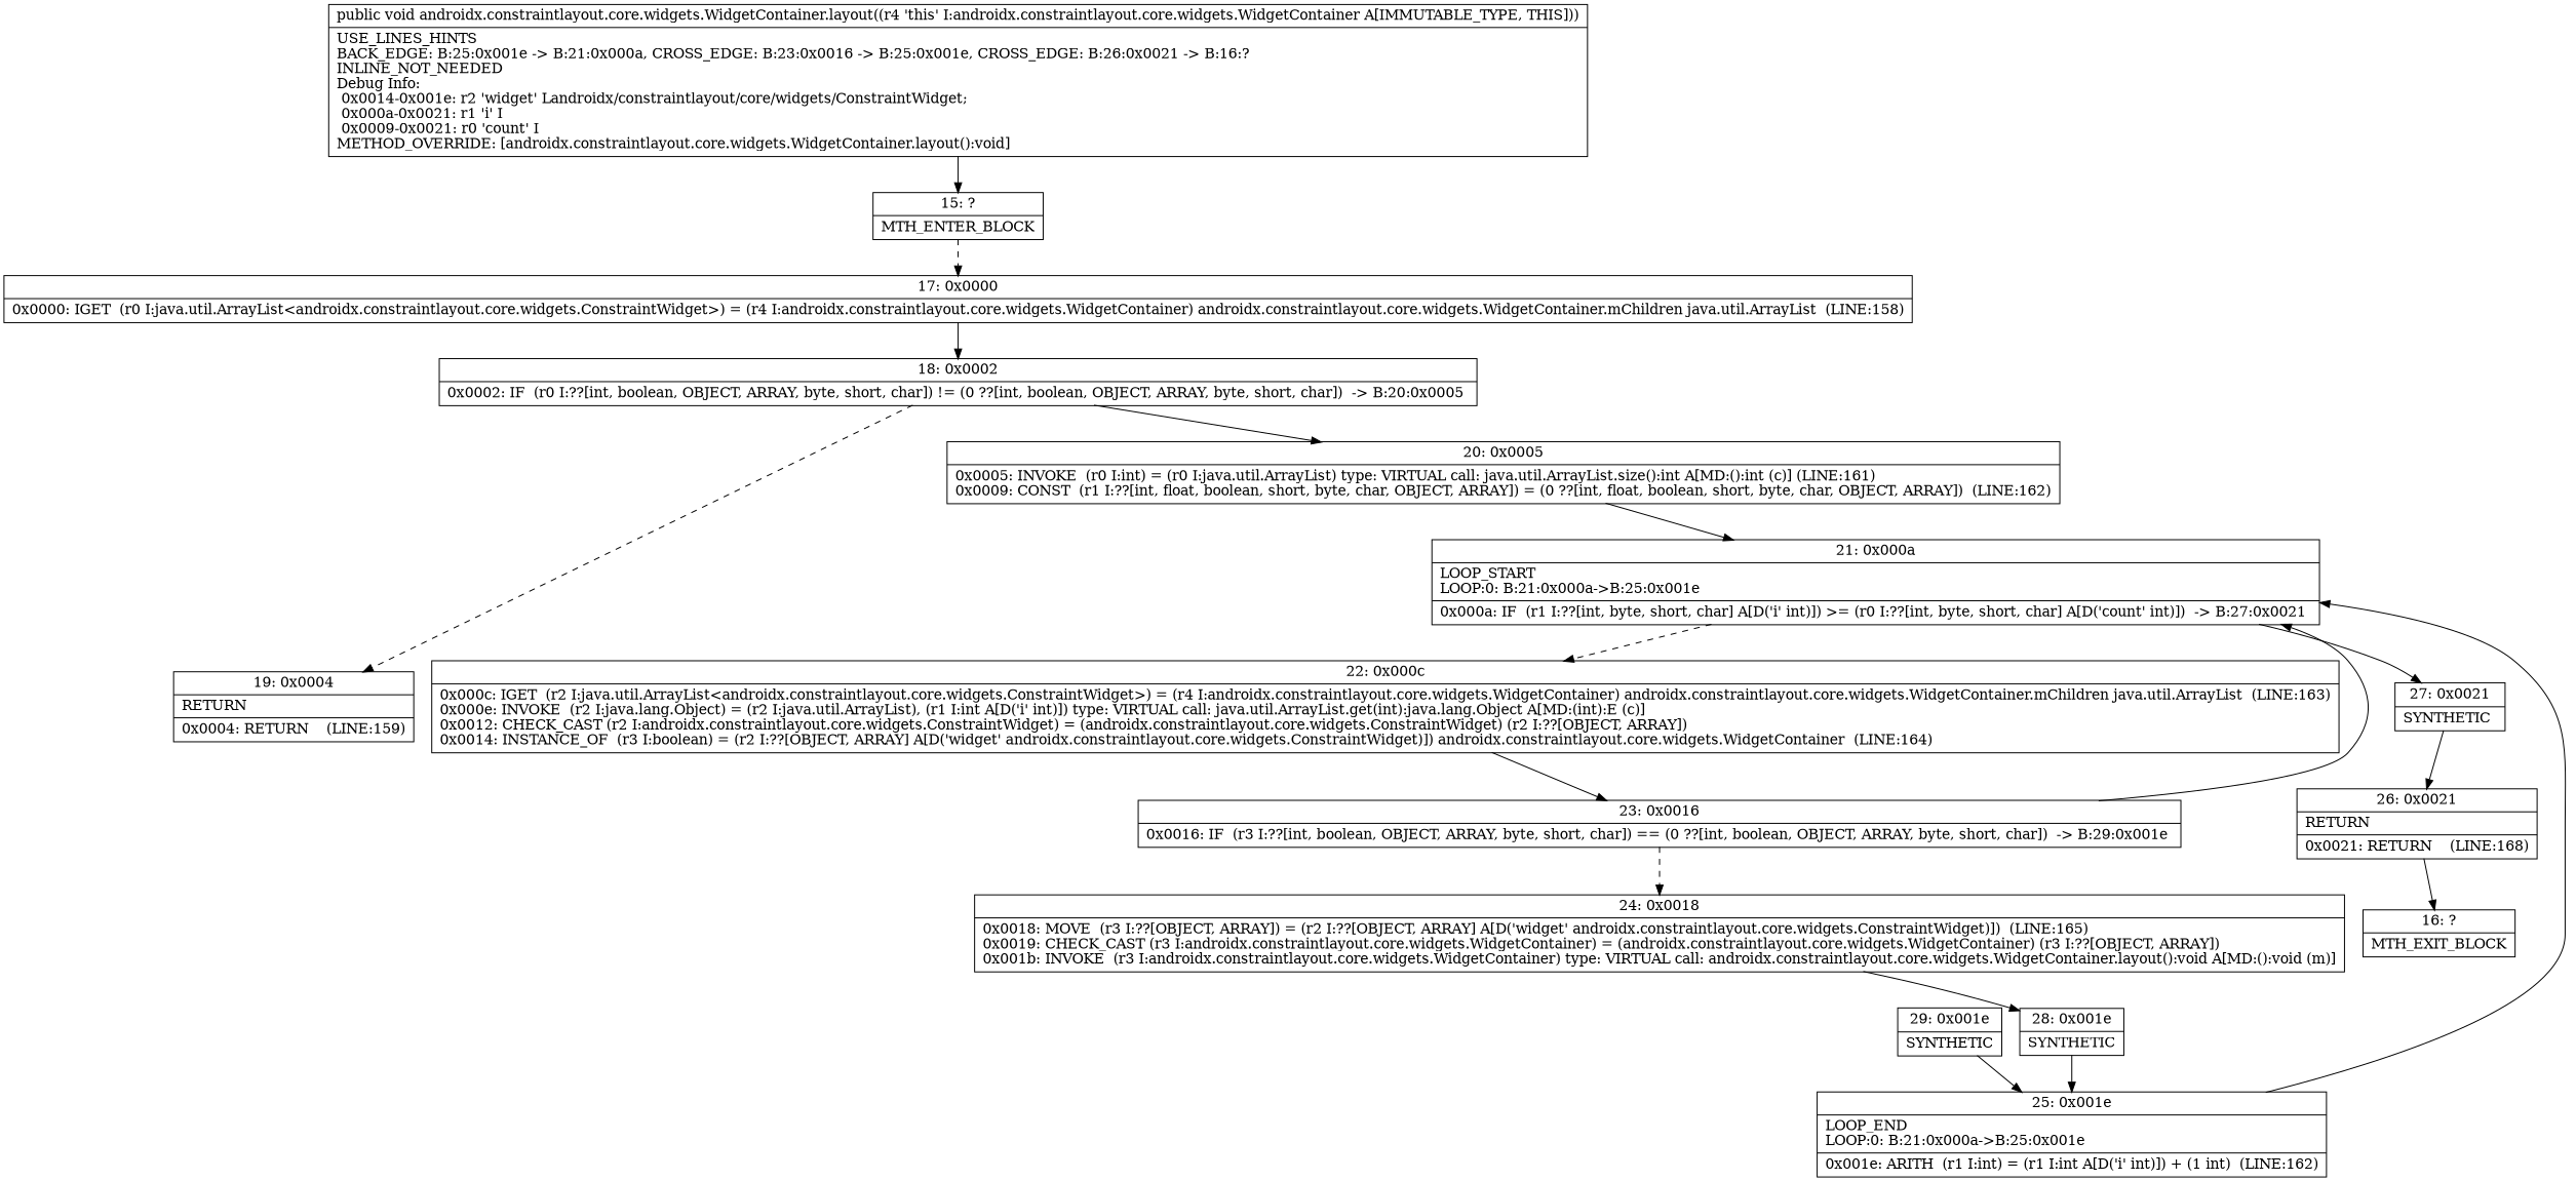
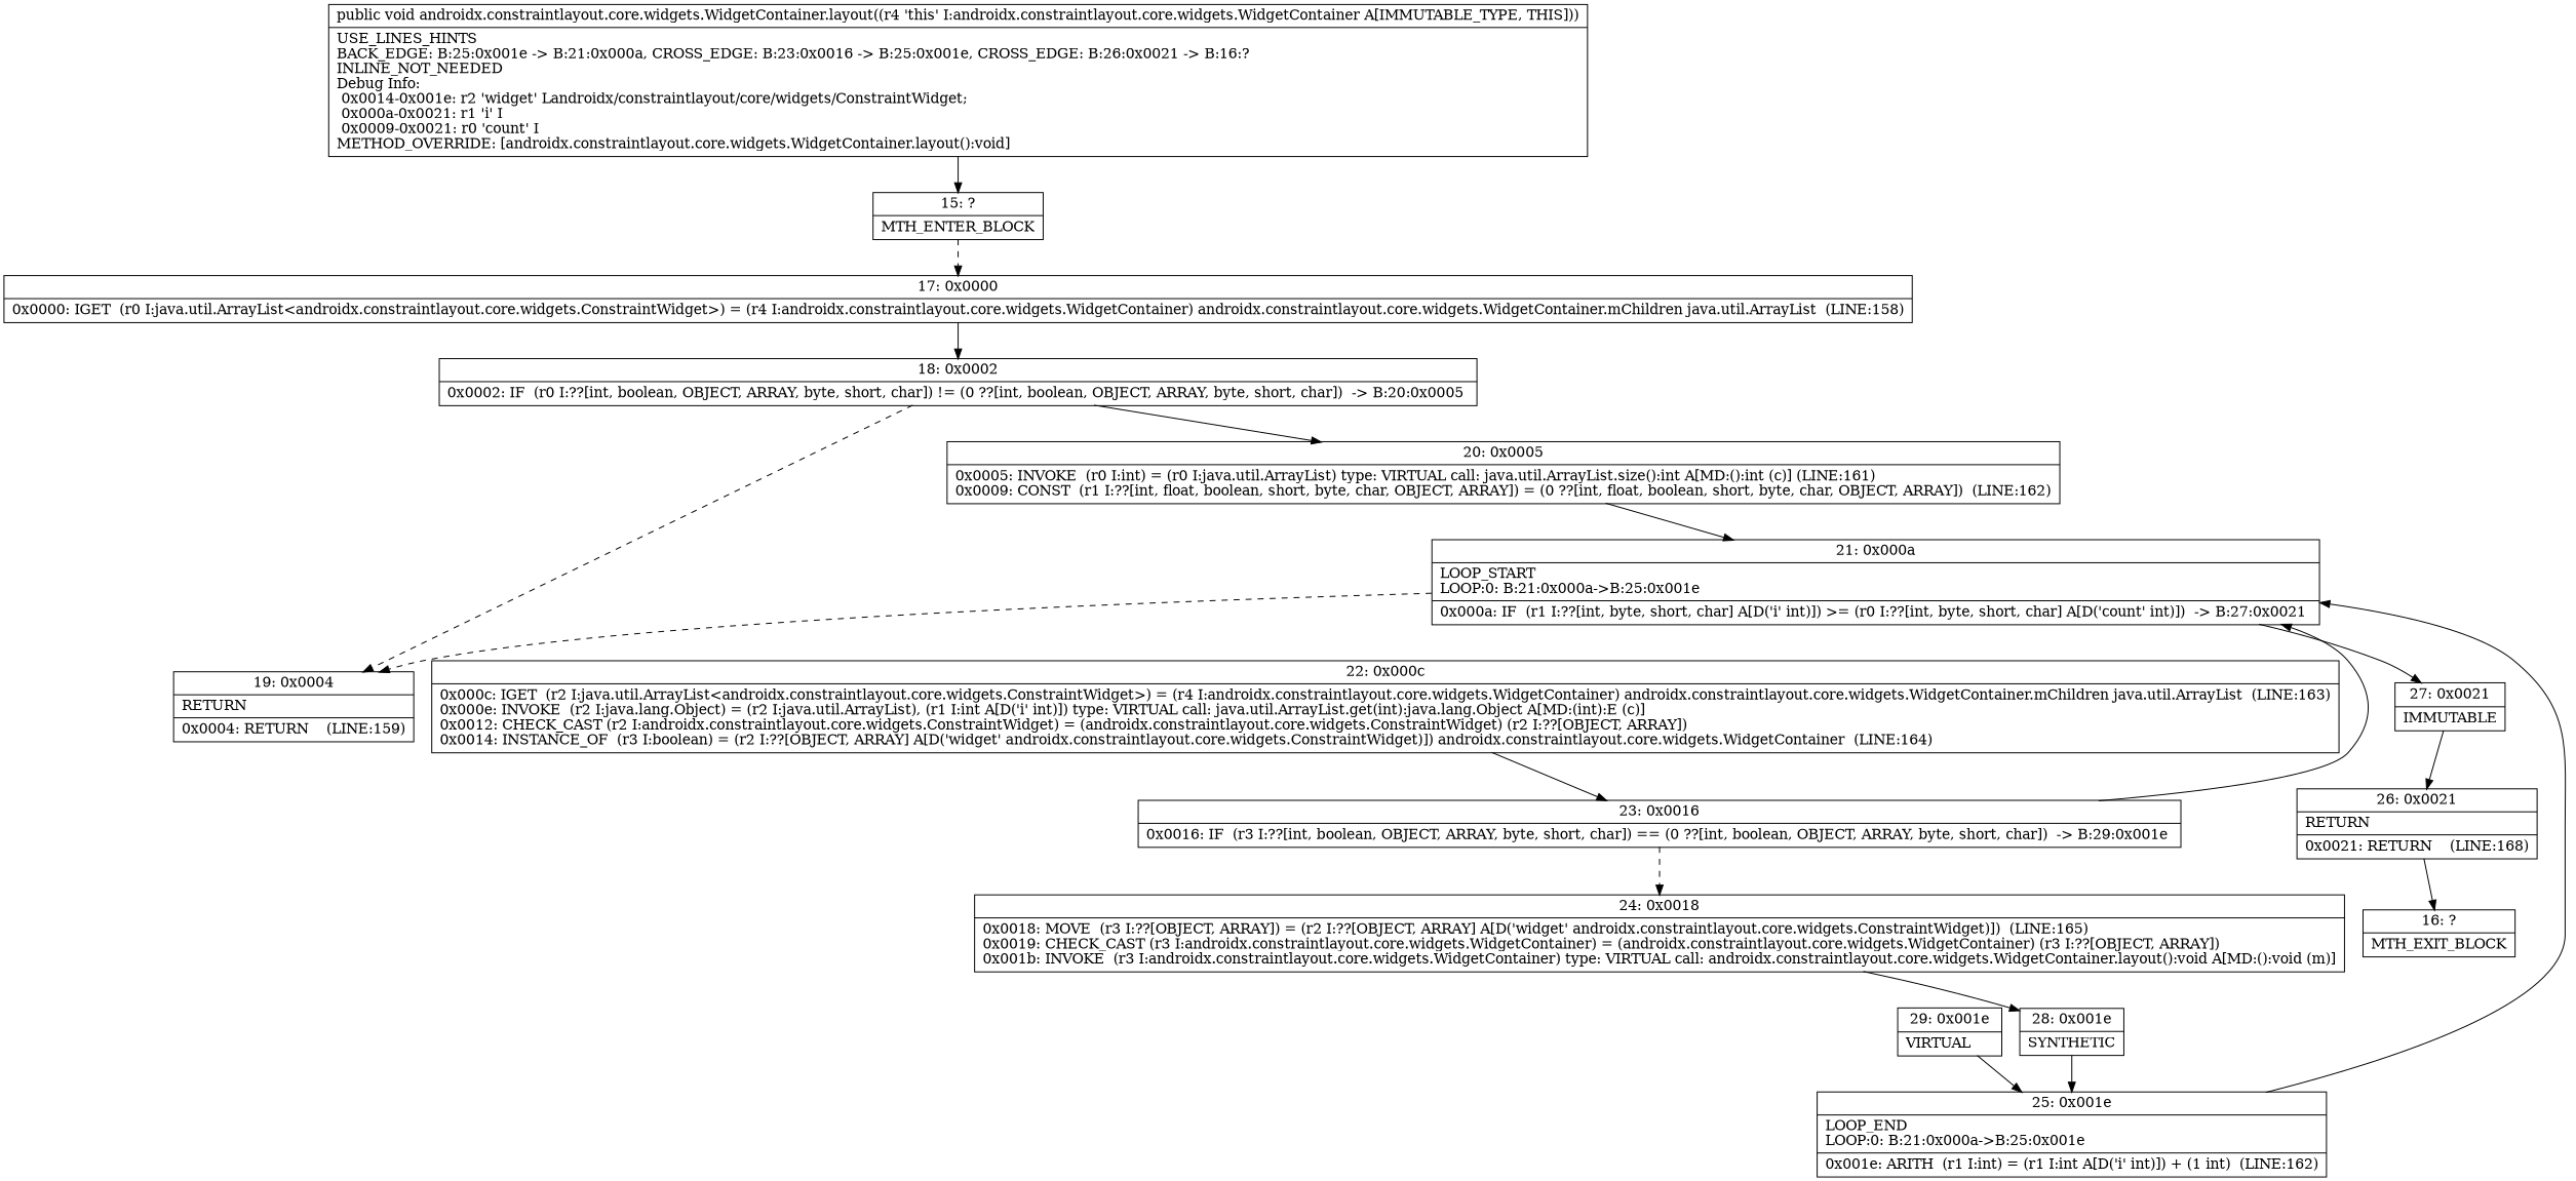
  digraph {
    node [shape=record]
    n1 [label="{15\:\ ?|MTH_ENTER_BLOCK\l}"]
    n2 [label="{17\:\ 0x0000|0x0000: IGET  (r0 I:java.util.ArrayList\<androidx.constraintlayout.core.widgets.ConstraintWidget\>) = (r4 I:androidx.constraintlayout.core.widgets.WidgetContainer) androidx.constraintlayout.core.widgets.WidgetContainer.mChildren java.util.ArrayList  (LINE:158)\l}"]
    n3 [label="{18\:\ 0x0002|0x0002: IF  (r0 I:??[int, boolean, OBJECT, ARRAY, byte, short, char]) != (0 ??[int, boolean, OBJECT, ARRAY, byte, short, char])  \-\> B:20:0x0005 \l}"]
    n4 [label="{19\:\ 0x0004|RETURN\l|0x0004: RETURN    (LINE:159)\l}"]
    n5 [label="{20\:\ 0x0005|0x0005: INVOKE  (r0 I:int) = (r0 I:java.util.ArrayList) type: VIRTUAL call: java.util.ArrayList.size():int A[MD:():int (c)] (LINE:161)\l0x0009: CONST  (r1 I:??[int, float, boolean, short, byte, char, OBJECT, ARRAY]) = (0 ??[int, float, boolean, short, byte, char, OBJECT, ARRAY])  (LINE:162)\l}"]
    n6 [label="{21\:\ 0x000a|LOOP_START\lLOOP:0: B:21:0x000a\-\>B:25:0x001e\l|0x000a: IF  (r1 I:??[int, byte, short, char] A[D('i' int)]) \>= (r0 I:??[int, byte, short, char] A[D('count' int)])  \-\> B:27:0x0021 \l}"]
    n7 [label="{16\:\ ?|MTH_EXIT_BLOCK\l}"]
    n8 [label="{22\:\ 0x000c|0x000c: IGET  (r2 I:java.util.ArrayList\<androidx.constraintlayout.core.widgets.ConstraintWidget\>) = (r4 I:androidx.constraintlayout.core.widgets.WidgetContainer) androidx.constraintlayout.core.widgets.WidgetContainer.mChildren java.util.ArrayList  (LINE:163)\l0x000e: INVOKE  (r2 I:java.lang.Object) = (r2 I:java.util.ArrayList), (r1 I:int A[D('i' int)]) type: VIRTUAL call: java.util.ArrayList.get(int):java.lang.Object A[MD:(int):E (c)]\l0x0012: CHECK_CAST (r2 I:androidx.constraintlayout.core.widgets.ConstraintWidget) = (androidx.constraintlayout.core.widgets.ConstraintWidget) (r2 I:??[OBJECT, ARRAY]) \l0x0014: INSTANCE_OF  (r3 I:boolean) = (r2 I:??[OBJECT, ARRAY] A[D('widget' androidx.constraintlayout.core.widgets.ConstraintWidget)]) androidx.constraintlayout.core.widgets.WidgetContainer  (LINE:164)\l}"]
-   n9 [label="{27\:\ 0x0021|SYNTHETIC\l}"]
+   n9 [label="{27\:\ 0x0021|IMMUTABLE\l}"]
    n10 [label="{23\:\ 0x0016|0x0016: IF  (r3 I:??[int, boolean, OBJECT, ARRAY, byte, short, char]) == (0 ??[int, boolean, OBJECT, ARRAY, byte, short, char])  \-\> B:29:0x001e \l}"]
    n11 [label="{26\:\ 0x0021|RETURN\l|0x0021: RETURN    (LINE:168)\l}"]
    n12 [label="{24\:\ 0x0018|0x0018: MOVE  (r3 I:??[OBJECT, ARRAY]) = (r2 I:??[OBJECT, ARRAY] A[D('widget' androidx.constraintlayout.core.widgets.ConstraintWidget)])  (LINE:165)\l0x0019: CHECK_CAST (r3 I:androidx.constraintlayout.core.widgets.WidgetContainer) = (androidx.constraintlayout.core.widgets.WidgetContainer) (r3 I:??[OBJECT, ARRAY]) \l0x001b: INVOKE  (r3 I:androidx.constraintlayout.core.widgets.WidgetContainer) type: VIRTUAL call: androidx.constraintlayout.core.widgets.WidgetContainer.layout():void A[MD:():void (m)]\l}"]
    n13 [label="{28\:\ 0x001e|SYNTHETIC\l}"]
-   n14 [label="{29\:\ 0x001e|SYNTHETIC\l}"]
+   n14 [label="{29\:\ 0x001e|VIRTUAL\l}"]
    n15 [label="{25\:\ 0x001e|LOOP_END\lLOOP:0: B:21:0x000a\-\>B:25:0x001e\l|0x001e: ARITH  (r1 I:int) = (r1 I:int A[D('i' int)]) + (1 int)  (LINE:162)\l}"]
    n16 [label="{public void androidx.constraintlayout.core.widgets.WidgetContainer.layout((r4 'this' I:androidx.constraintlayout.core.widgets.WidgetContainer A[IMMUTABLE_TYPE, THIS]))  | USE_LINES_HINTS\lBACK_EDGE: B:25:0x001e \-\> B:21:0x000a, CROSS_EDGE: B:23:0x0016 \-\> B:25:0x001e, CROSS_EDGE: B:26:0x0021 \-\> B:16:?\lINLINE_NOT_NEEDED\lDebug Info:\l  0x0014\-0x001e: r2 'widget' Landroidx\/constraintlayout\/core\/widgets\/ConstraintWidget;\l  0x000a\-0x0021: r1 'i' I\l  0x0009\-0x0021: r0 'count' I\lMETHOD_OVERRIDE: [androidx.constraintlayout.core.widgets.WidgetContainer.layout():void]\l}"]
    n1 -> n2 [style=dashed]
    n2 -> n3
    n3 -> n4 [style=dashed]
    n3 -> n5
    n5 -> n6
-   n6 -> n8 [style=dashed]
+   n6 -> n4 [style=dashed]
    n6 -> n9
    n8 -> n10
    n9 -> n11
    n10 -> n6
    n10 -> n12 [style=dashed]
    n11 -> n7
    n12 -> n13
    n13 -> n15
    n14 -> n15
    n15 -> n6
    n16 -> n1
  }
